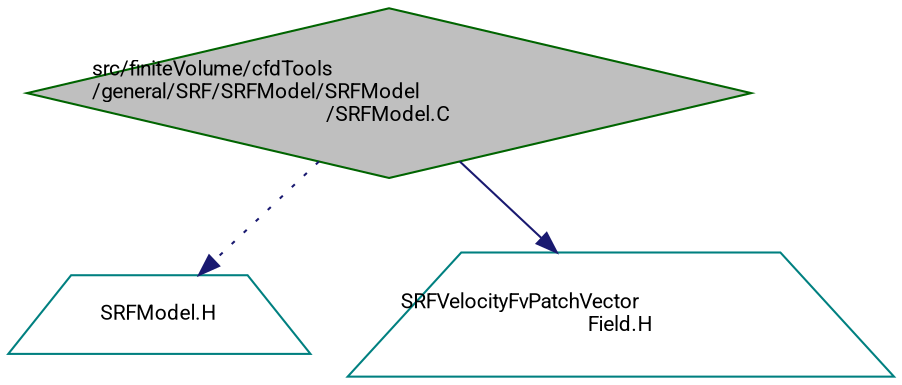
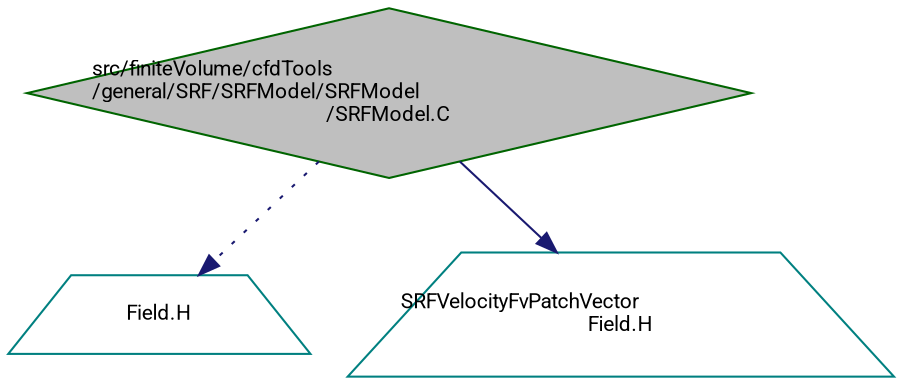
  digraph {
    fontname=Roboto
    node [color=teal fontname=Roboto fontsize=10 shape=trapezium]
    edge [color=midnightblue fontname=Roboto fontsize=10 labelfontname=FreeSans labelfontsize=10]
    n1 [color=darkgreen fillcolor=grey75 fontcolor=black height=0.2 label="src/finiteVolume/cfdTools\l/general/SRF/SRFModel/SRFModel\l/SRFModel.C" shape=diamond style=filled width=0.4]
-   n2 [height=0.2 label="SRFModel.H" width=0.4]
+   n2 [height=0.2 label="Field.H" width=0.4]
    n3 [height=0.2 label="SRFVelocityFvPatchVector\lField.H" width=0.4]
    n1 -> n2 [style=dotted]
    n1 -> n3 [style=solid]
  }
